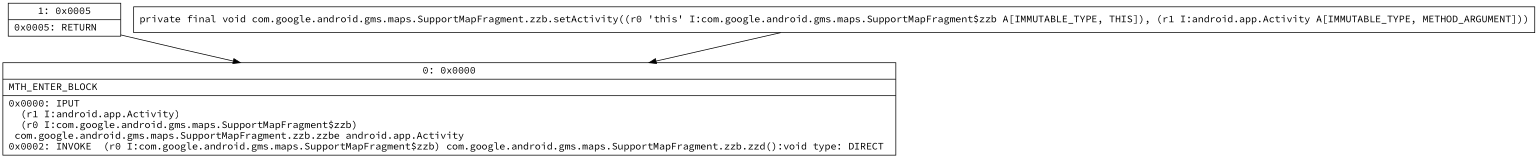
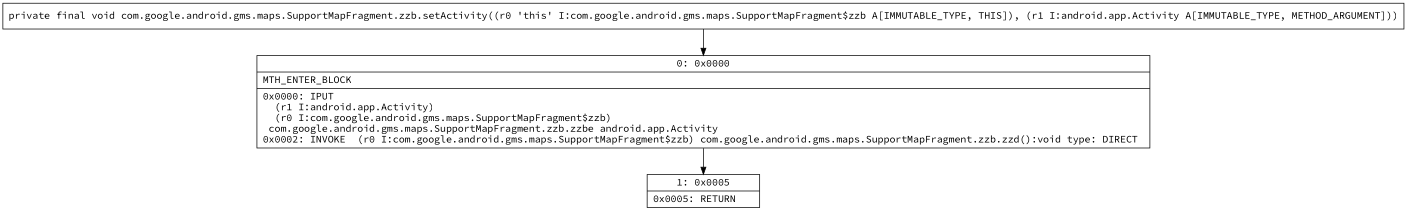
  digraph {
    fontname="Source Code Pro"
    node [shape=record fontname="Source Code Pro"]
    edge [fontname="Source Code Pro"]
    n1 [label="{0\:\ 0x0000|MTH_ENTER_BLOCK\l|0x0000: IPUT  \l  (r1 I:android.app.Activity)\l  (r0 I:com.google.android.gms.maps.SupportMapFragment$zzb)\l com.google.android.gms.maps.SupportMapFragment.zzb.zzbe android.app.Activity \l0x0002: INVOKE  (r0 I:com.google.android.gms.maps.SupportMapFragment$zzb) com.google.android.gms.maps.SupportMapFragment.zzb.zzd():void type: DIRECT \l}"]
    n2 [label="{1\:\ 0x0005|0x0005: RETURN   \l}"]
    n3 [label="{private final void com.google.android.gms.maps.SupportMapFragment.zzb.setActivity((r0 'this' I:com.google.android.gms.maps.SupportMapFragment$zzb A[IMMUTABLE_TYPE, THIS]), (r1 I:android.app.Activity A[IMMUTABLE_TYPE, METHOD_ARGUMENT])) }"]
-   n2 -> n1
+   n1 -> n2
    n3 -> n1
  }
